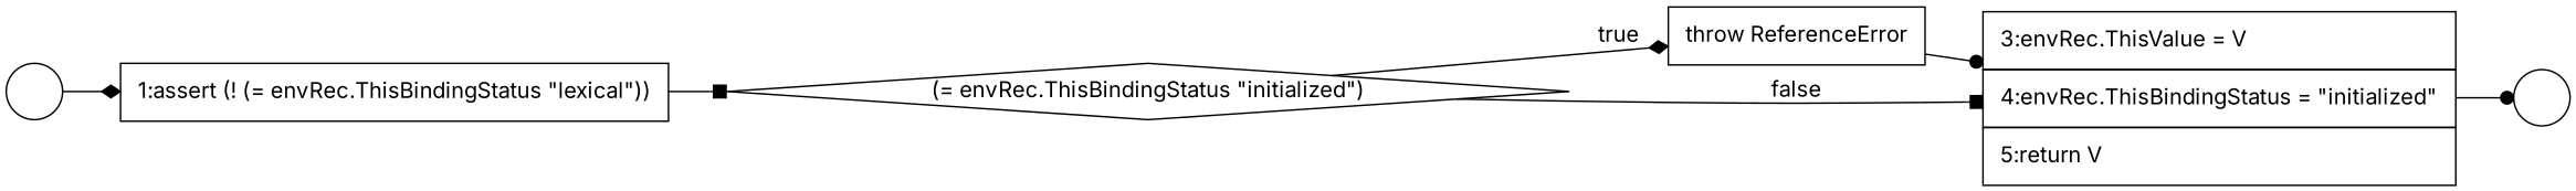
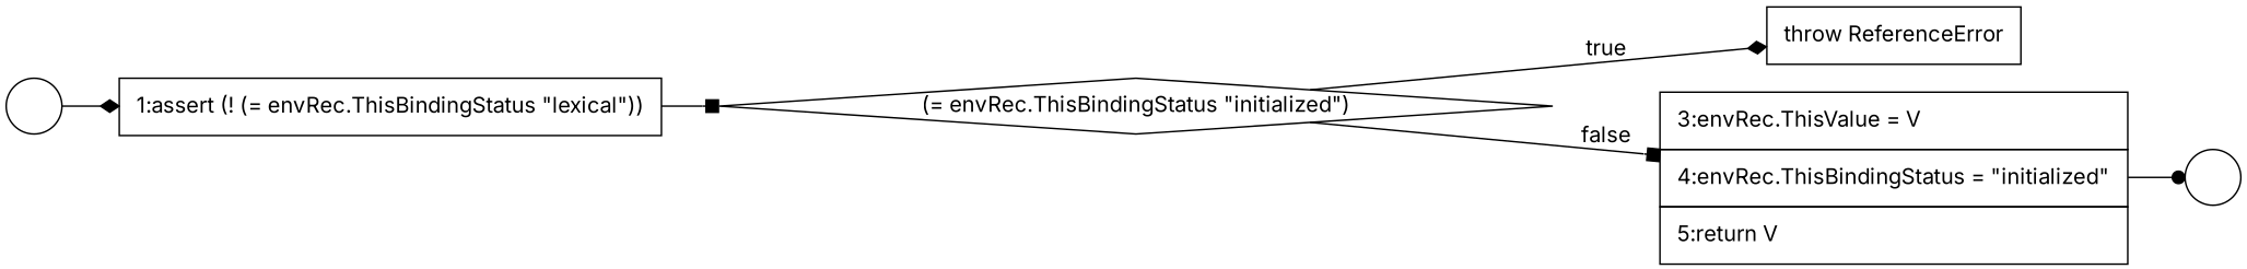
  digraph {
    rankdir=LR
    fontname=Inter
    node [color=black fillcolor=white shape=none style=filled fontname=Inter]
    edge [color=black arrowhead=dot fontname=Inter]
    n1 [label=" " shape=circle]
    n2 [label=<<font color="black">     <table border="0" cellborder="1" cellspacing="0" cellpadding="10">       <tr><td align="left">throw ReferenceError</td></tr>     </table>   </font>> margin=0]
    n3 [label=<<font color="black">     <table border="0" cellborder="1" cellspacing="0" cellpadding="10">       <tr><td align="left">3:envRec.ThisValue = V</td></tr>       <tr><td align="left">4:envRec.ThisBindingStatus = &quot;initialized&quot;</td></tr>       <tr><td align="left">5:return V</td></tr>     </table>   </font>> margin=0]
    n4 [label=<<font color="black">     <table border="0" cellborder="1" cellspacing="0" cellpadding="10">       <tr><td align="left">1:assert (! (= envRec.ThisBindingStatus &quot;lexical&quot;))</td></tr>     </table>   </font>> margin=0]
    n5 [label=<<font color="black">(= envRec.ThisBindingStatus &quot;initialized&quot;)</font>> shape=diamond]
    n6 [label=" " shape=circle]
-   n2 -> n3
    n3 -> n1
    n4 -> n5 [arrowhead=box]
    n5 -> n2 [label=<<font color="black">true</font>> arrowhead=diamond]
    n5 -> n3 [label=<<font color="black">false</font>> arrowhead=box]
    n6 -> n4 [arrowhead=diamond]
  }
